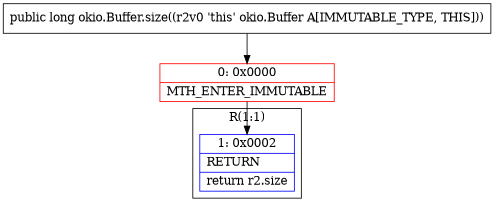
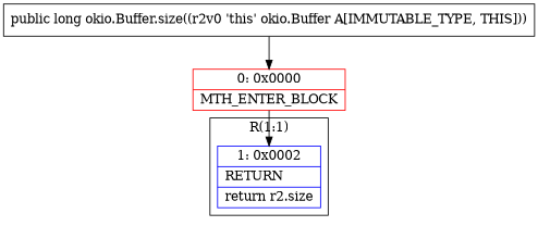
  digraph {
    node [shape=record]
    n1 [color=blue label="{1\:\ 0x0002|RETURN\l|return r2.size\l}"]
-   n2 [color=red label="{0\:\ 0x0000|MTH_ENTER_IMMUTABLE\l}"]
+   n2 [color=red label="{0\:\ 0x0000|MTH_ENTER_BLOCK\l}"]
    n3 [label="{public long okio.Buffer.size((r2v0 'this' okio.Buffer A[IMMUTABLE_TYPE, THIS])) }"]
    subgraph cluster_1 {
      label="R(1:1)"
      n1
    }
    n2 -> n1
    n3 -> n2
  }
